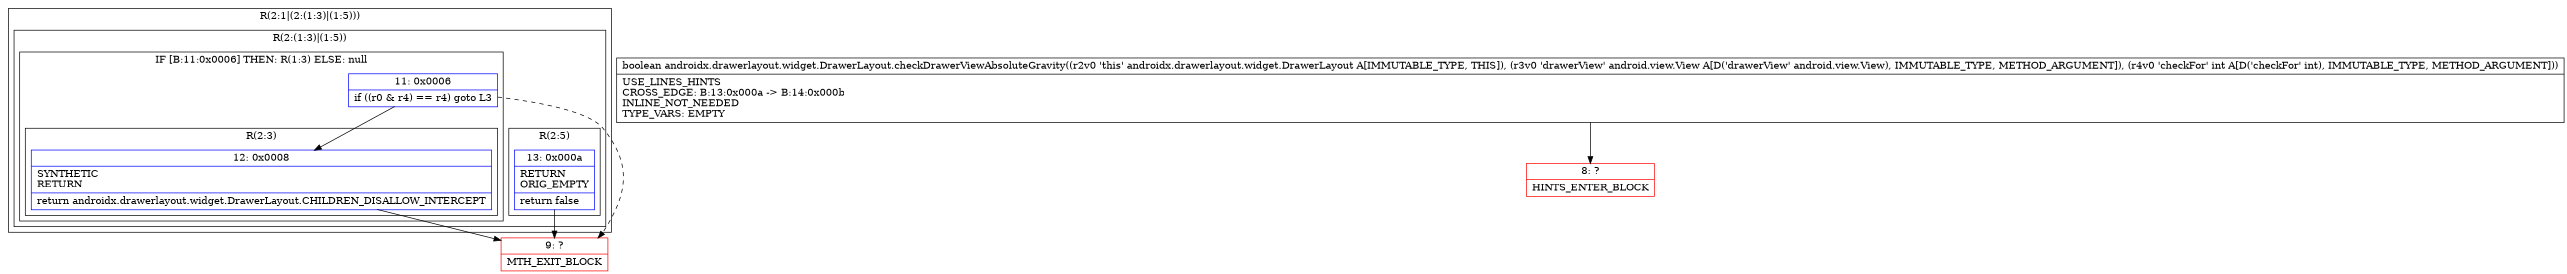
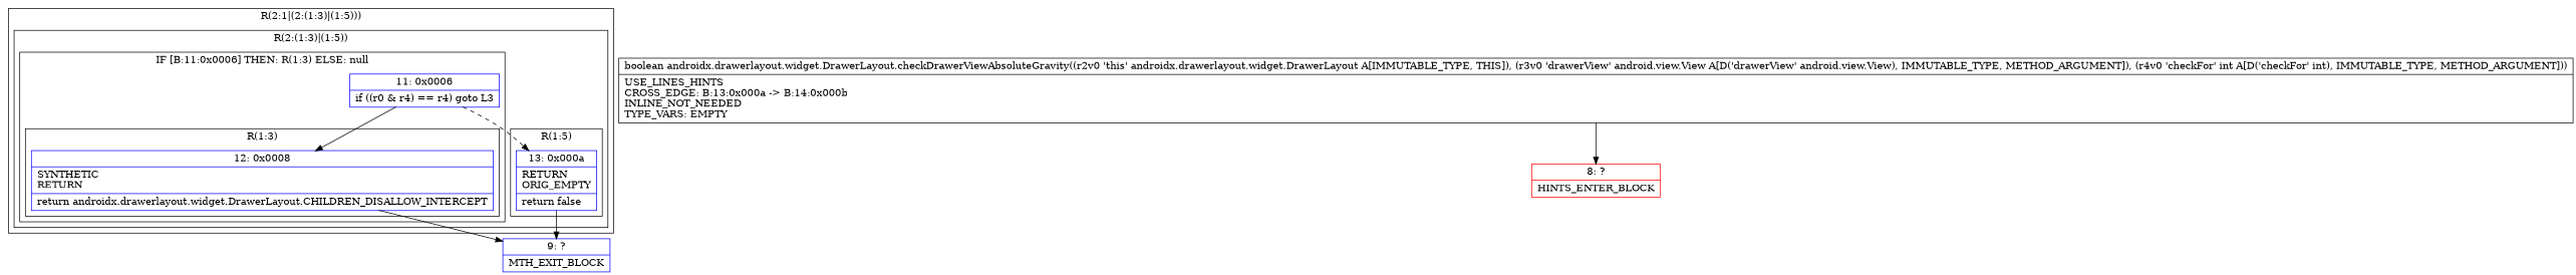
  digraph {
    node [color=blue shape=record]
    n1 [label="{12\:\ 0x0008|SYNTHETIC\lRETURN\l|return androidx.drawerlayout.widget.DrawerLayout.CHILDREN_DISALLOW_INTERCEPT\l}"]
    n2 [label="{11\:\ 0x0006|if ((r0 & r4) == r4) goto L3\l}"]
    n3 [label="{13\:\ 0x000a|RETURN\lORIG_EMPTY\l|return false\l}"]
-   n4 [color=red label="{9\:\ ?|MTH_EXIT_BLOCK\l}"]
+   n4 [label="{9\:\ ?|MTH_EXIT_BLOCK\l}"]
    n5 [color=red label="{8\:\ ?|HINTS_ENTER_BLOCK\l}"]
    n6 [label="{boolean androidx.drawerlayout.widget.DrawerLayout.checkDrawerViewAbsoluteGravity((r2v0 'this' androidx.drawerlayout.widget.DrawerLayout A[IMMUTABLE_TYPE, THIS]), (r3v0 'drawerView' android.view.View A[D('drawerView' android.view.View), IMMUTABLE_TYPE, METHOD_ARGUMENT]), (r4v0 'checkFor' int A[D('checkFor' int), IMMUTABLE_TYPE, METHOD_ARGUMENT]))  | USE_LINES_HINTS\lCROSS_EDGE: B:13:0x000a \-\> B:14:0x000b\lINLINE_NOT_NEEDED\lTYPE_VARS: EMPTY\l}" color=""]
    subgraph cluster_1 {
      label="R(2:1|(2:(1:3)|(1:5)))"
      subgraph cluster_2 {
        label="R(2:(1:3)|(1:5))"
        subgraph cluster_3 {
          label="IF [B:11:0x0006] THEN: R(1:3) ELSE: null"
          n2
          subgraph cluster_4 {
-           label="R(2:3)"
+           label="R(1:3)"
            n1
          }
        }
        subgraph cluster_5 {
-         label="R(2:5)"
+         label="R(1:5)"
          n3
        }
      }
    }
    n1 -> n4
    n2 -> n1
-   n2 -> n4 [style=dashed]
+   n2 -> n3 [style=dashed]
    n3 -> n4
    n6 -> n5
  }
